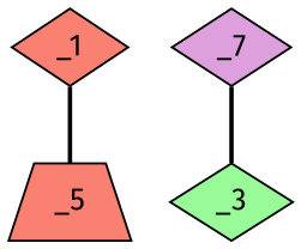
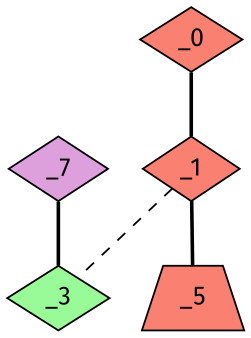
  graph {
    fontname="Fira Sans"
    node [fillcolor=salmon fontname="Fira Sans" shape=diamond style=filled]
    edge [fontname="Fira Sans" style=bold]
+   _0 [x=-0.0262013 y=2.69418]
    _1 [x=1 y=0.48]
    _3 [fillcolor=palegreen x=1.1062 y=1.81252]
    n4 [label=_5 shape=trapezium x=0.32886 y=2.90597]
    n5 [fillcolor=plum label=_7 x=1.92901 y=0.652105]
+   _0 -- _1
+   _1 -- _3 [style=dashed]
    _1 -- n4
    n5 -- _3
  }
